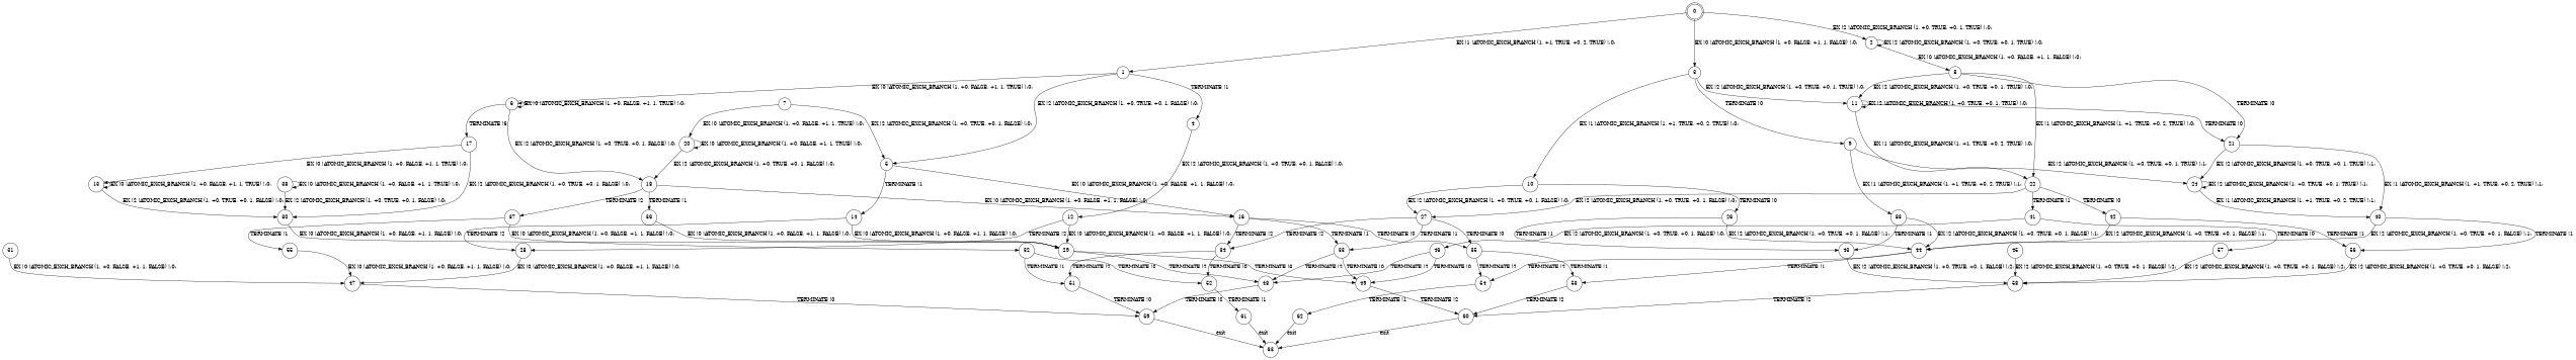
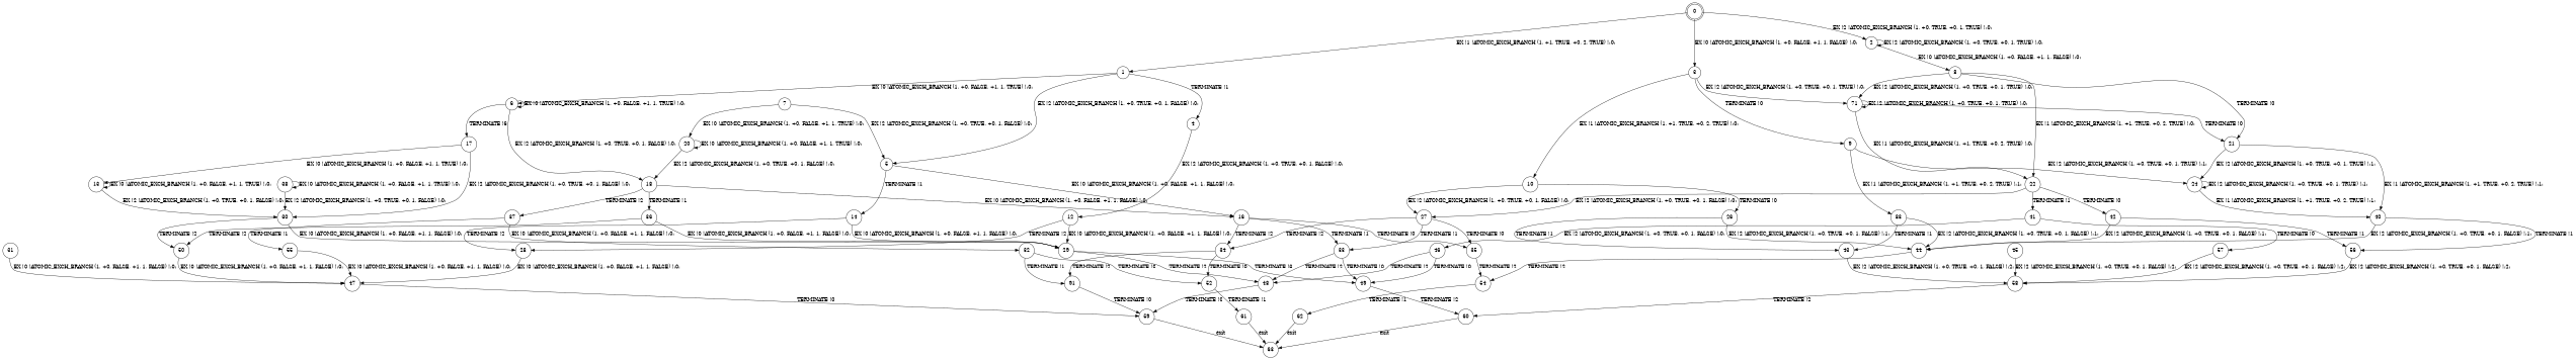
  digraph {
    node [shape=circle]
    0 [peripheries=2]
    1
    2
    3
    4
    5
    6
    8
    9
    10
-   11
+   11 [label=71]
    12
    14
    16
    17
    18
    7
    20
    21
    22
    n21 [label=83]
    24
    26
    27
    28
    29
    13
    30
    33
    34
    35
    36
    37
    40
    41
    42
    43
    44
    47
    48
    49
+   50
    31
    32
-   51
+   51 [label=91]
    52
-   53
    54
    55
    38
    56
    46
    57
    58
    45
    59
    60
    61
    62
    63
    0 -> 1 [label="EX !1 !ATOMIC_EXCH_BRANCH (1, +1, TRUE, +0, 2, TRUE) !:0:"]
    0 -> 2 [label="EX !2 !ATOMIC_EXCH_BRANCH (1, +0, TRUE, +0, 1, TRUE) !:0:"]
    0 -> 3 [label="EX !0 !ATOMIC_EXCH_BRANCH (1, +0, FALSE, +1, 1, FALSE) !:0:"]
    1 -> 4 [label="TERMINATE !1"]
    1 -> 5 [label="EX !2 !ATOMIC_EXCH_BRANCH (1, +0, TRUE, +0, 1, FALSE) !:0:"]
    1 -> 6 [label="EX !0 !ATOMIC_EXCH_BRANCH (1, +0, FALSE, +1, 1, TRUE) !:0:"]
    2 -> 2 [label="EX !2 !ATOMIC_EXCH_BRANCH (1, +0, TRUE, +0, 1, TRUE) !:0:"]
    2 -> 8 [label="EX !0 !ATOMIC_EXCH_BRANCH (1, +0, FALSE, +1, 1, FALSE) !:0:"]
    3 -> 9 [label="TERMINATE !0"]
    3 -> 10 [label="EX !1 !ATOMIC_EXCH_BRANCH (1, +1, TRUE, +0, 2, TRUE) !:0:"]
    3 -> 11 [label="EX !2 !ATOMIC_EXCH_BRANCH (1, +0, TRUE, +0, 1, TRUE) !:0:"]
    4 -> 12 [label="EX !2 !ATOMIC_EXCH_BRANCH (1, +0, TRUE, +0, 1, FALSE) !:0:"]
    5 -> 14 [label="TERMINATE !1"]
    5 -> 16 [label="EX !0 !ATOMIC_EXCH_BRANCH (1, +0, FALSE, +1, 1, FALSE) !:0:"]
    6 -> 6 [label="EX !0 !ATOMIC_EXCH_BRANCH (1, +0, FALSE, +1, 1, TRUE) !:0:"]
    6 -> 17 [label="TERMINATE !6"]
    6 -> 18 [label="EX !2 !ATOMIC_EXCH_BRANCH (1, +0, TRUE, +0, 1, FALSE) !:0:"]
    8 -> 11 [label="EX !2 !ATOMIC_EXCH_BRANCH (1, +0, TRUE, +0, 1, TRUE) !:0:"]
    8 -> 21 [label="TERMINATE !0"]
    8 -> 22 [label="EX !1 !ATOMIC_EXCH_BRANCH (1, +1, TRUE, +0, 2, TRUE) !:0:"]
    9 -> n21 [label="EX !1 !ATOMIC_EXCH_BRANCH (1, +1, TRUE, +0, 2, TRUE) !:1:"]
    9 -> 24 [label="EX !2 !ATOMIC_EXCH_BRANCH (1, +0, TRUE, +0, 1, TRUE) !:1:"]
    10 -> 26 [label="TERMINATE !0"]
    10 -> 27 [label="EX !2 !ATOMIC_EXCH_BRANCH (1, +0, TRUE, +0, 1, FALSE) !:0:"]
    11 -> 11 [label="EX !2 !ATOMIC_EXCH_BRANCH (1, +0, TRUE, +0, 1, TRUE) !:0:"]
    11 -> 21 [label="TERMINATE !0"]
    11 -> 22 [label="EX !1 !ATOMIC_EXCH_BRANCH (1, +1, TRUE, +0, 2, TRUE) !:0:"]
    12 -> 28 [label="TERMINATE !2"]
    12 -> 29 [label="EX !0 !ATOMIC_EXCH_BRANCH (1, +0, FALSE, +1, 1, FALSE) !:0:"]
    14 -> 28 [label="TERMINATE !2"]
    14 -> 29 [label="EX !0 !ATOMIC_EXCH_BRANCH (1, +0, FALSE, +1, 1, FALSE) !:0:"]
    16 -> 33 [label="TERMINATE !1"]
    16 -> 34 [label="TERMINATE !2"]
    16 -> 35 [label="TERMINATE !0"]
    17 -> 13 [label="EX !0 !ATOMIC_EXCH_BRANCH (1, +0, FALSE, +1, 1, TRUE) !:0:"]
    17 -> 30 [label="EX !2 !ATOMIC_EXCH_BRANCH (1, +0, TRUE, +0, 1, FALSE) !:0:"]
    18 -> 16 [label="EX !0 !ATOMIC_EXCH_BRANCH (1, +0, FALSE, +1, 1, FALSE) !:0:"]
    18 -> 36 [label="TERMINATE !1"]
    18 -> 37 [label="TERMINATE !2"]
    7 -> 5 [label="EX !2 !ATOMIC_EXCH_BRANCH (1, +0, TRUE, +0, 1, FALSE) !:0:"]
    7 -> 20 [label="EX !0 !ATOMIC_EXCH_BRANCH (1, +0, FALSE, +1, 1, TRUE) !:0:"]
    20 -> 18 [label="EX !2 !ATOMIC_EXCH_BRANCH (1, +0, TRUE, +0, 1, FALSE) !:0:"]
    20 -> 20 [label="EX !0 !ATOMIC_EXCH_BRANCH (1, +0, FALSE, +1, 1, TRUE) !:0:"]
    21 -> 24 [label="EX !2 !ATOMIC_EXCH_BRANCH (1, +0, TRUE, +0, 1, TRUE) !:1:"]
    21 -> 40 [label="EX !1 !ATOMIC_EXCH_BRANCH (1, +1, TRUE, +0, 2, TRUE) !:1:"]
    22 -> 27 [label="EX !2 !ATOMIC_EXCH_BRANCH (1, +0, TRUE, +0, 1, FALSE) !:0:"]
    22 -> 41 [label="TERMINATE !1"]
    22 -> 42 [label="TERMINATE !0"]
    n21 -> 43 [label="TERMINATE !1"]
    n21 -> 44 [label="EX !2 !ATOMIC_EXCH_BRANCH (1, +0, TRUE, +0, 1, FALSE) !:1:"]
    24 -> 24 [label="EX !2 !ATOMIC_EXCH_BRANCH (1, +0, TRUE, +0, 1, TRUE) !:1:"]
    24 -> 40 [label="EX !1 !ATOMIC_EXCH_BRANCH (1, +1, TRUE, +0, 2, TRUE) !:1:"]
    26 -> 43 [label="TERMINATE !1"]
    26 -> 44 [label="EX !2 !ATOMIC_EXCH_BRANCH (1, +0, TRUE, +0, 1, FALSE) !:1:"]
    27 -> 33 [label="TERMINATE !1"]
    27 -> 34 [label="TERMINATE !2"]
    27 -> 35 [label="TERMINATE !0"]
    28 -> 47 [label="EX !0 !ATOMIC_EXCH_BRANCH (1, +0, FALSE, +1, 1, FALSE) !:0:"]
    29 -> 48 [label="TERMINATE !2"]
    29 -> 49 [label="TERMINATE !3"]
    13 -> 13 [label="EX !0 !ATOMIC_EXCH_BRANCH (1, +0, FALSE, +1, 1, TRUE) !:0:"]
    13 -> 30 [label="EX !2 !ATOMIC_EXCH_BRANCH (1, +0, TRUE, +0, 1, FALSE) !:0:"]
    30 -> 29 [label="EX !0 !ATOMIC_EXCH_BRANCH (1, +0, FALSE, +1, 1, FALSE) !:0:"]
+   30 -> 50 [label="TERMINATE !2"]
    33 -> 48 [label="TERMINATE !2"]
    33 -> 49 [label="TERMINATE !0"]
    34 -> 51 [label="TERMINATE !2"]
    34 -> 52 [label="TERMINATE !0"]
-   35 -> 53 [label="TERMINATE !1"]
    35 -> 54 [label="TERMINATE !2"]
    36 -> 29 [label="EX !0 !ATOMIC_EXCH_BRANCH (1, +0, FALSE, +1, 1, FALSE) !:0:"]
+   36 -> 50 [label="TERMINATE !2"]
    37 -> 32 [label="EX !0 !ATOMIC_EXCH_BRANCH (1, +0, FALSE, +1, 1, FALSE) !:0:"]
    37 -> 55 [label="TERMINATE !1"]
    40 -> 44 [label="EX !2 !ATOMIC_EXCH_BRANCH (1, +0, TRUE, +0, 1, FALSE) !:1:"]
    40 -> 56 [label="TERMINATE !1"]
    41 -> 46 [label="EX !2 !ATOMIC_EXCH_BRANCH (1, +0, TRUE, +0, 1, FALSE) !:0:"]
    41 -> 57 [label="TERMINATE !0"]
    42 -> 44 [label="EX !2 !ATOMIC_EXCH_BRANCH (1, +0, TRUE, +0, 1, FALSE) !:1:"]
    42 -> 56 [label="TERMINATE !1"]
    43 -> 58 [label="EX !2 !ATOMIC_EXCH_BRANCH (1, +0, TRUE, +0, 1, FALSE) !:2:"]
-   44 -> 53 [label="TERMINATE !1"]
    44 -> 54 [label="TERMINATE !2"]
    47 -> 59 [label="TERMINATE !0"]
    48 -> 59 [label="TERMINATE !0"]
    49 -> 60 [label="TERMINATE !2"]
+   50 -> 47 [label="EX !0 !ATOMIC_EXCH_BRANCH (1, +0, FALSE, +1, 1, FALSE) !:0:"]
    31 -> 47 [label="EX !0 !ATOMIC_EXCH_BRANCH (1, +0, FALSE, +1, 1, FALSE) !:0:"]
    32 -> 51 [label="TERMINATE !1"]
    32 -> 52 [label="TERMINATE !0"]
    51 -> 59 [label="TERMINATE !0"]
    52 -> 61 [label="TERMINATE !1"]
-   53 -> 60 [label="TERMINATE !2"]
    54 -> 62 [label="TERMINATE !1"]
    55 -> 47 [label="EX !0 !ATOMIC_EXCH_BRANCH (1, +0, FALSE, +1, 1, FALSE) !:0:"]
    38 -> 30 [label="EX !2 !ATOMIC_EXCH_BRANCH (1, +0, TRUE, +0, 1, FALSE) !:0:"]
    38 -> 38 [label="EX !0 !ATOMIC_EXCH_BRANCH (1, +0, FALSE, +1, 1, TRUE) !:0:"]
    56 -> 58 [label="EX !2 !ATOMIC_EXCH_BRANCH (1, +0, TRUE, +0, 1, FALSE) !:2:"]
    46 -> 48 [label="TERMINATE !2"]
    46 -> 49 [label="TERMINATE !0"]
    57 -> 58 [label="EX !2 !ATOMIC_EXCH_BRANCH (1, +0, TRUE, +0, 1, FALSE) !:2:"]
    58 -> 60 [label="TERMINATE !2"]
    45 -> 58 [label="EX !2 !ATOMIC_EXCH_BRANCH (1, +0, TRUE, +0, 1, FALSE) !:2:"]
    59 -> 63 [label=exit]
    60 -> 63 [label=exit]
    61 -> 63 [label=exit]
    62 -> 63 [label=exit]
  }
